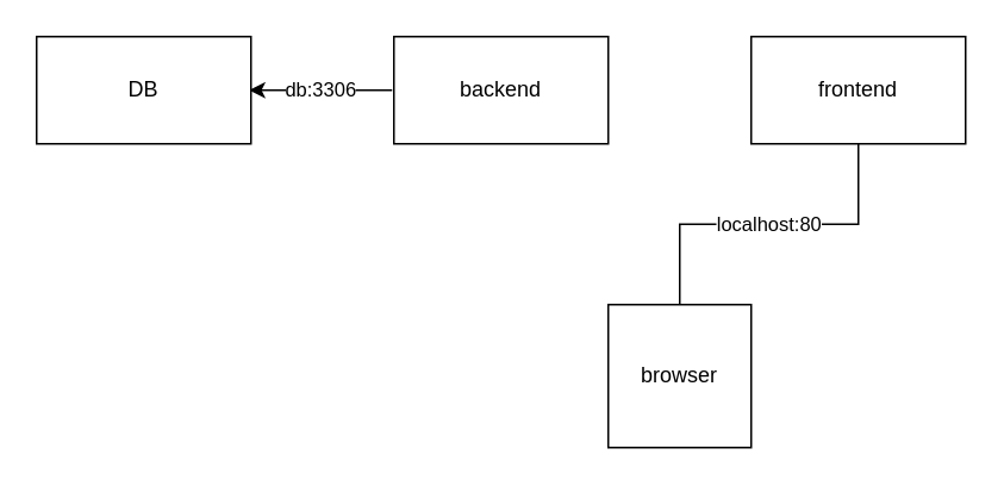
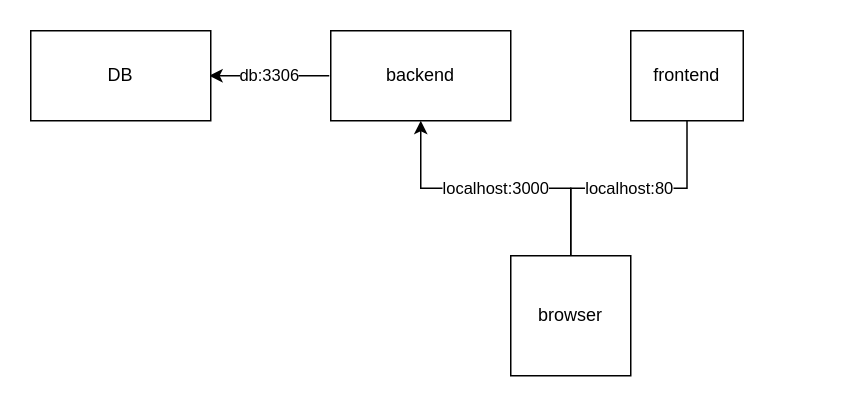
  <mxCell id="0" />
  <mxCell id="1" parent="0" />
  <mxCell id="2" value="db:3306" style="edgeStyle=orthogonalEdgeStyle;rounded=0;orthogonalLoop=1;jettySize=auto;html=1;" parent="1" edge="1"><mxGeometry relative="1" as="geometry"><mxPoint x="139" y="50" as="targetPoint" /><mxPoint x="219" y="50" as="sourcePoint" /></mxGeometry></mxCell>
  <mxCell id="3" value="backend" style="rounded=0;whiteSpace=wrap;html=1;" parent="1" vertex="1"><mxGeometry x="220" y="20" width="120" height="60" as="geometry" /></mxCell>
- <mxCell id="4" value="frontend" style="rounded=0;whiteSpace=wrap;html=1;" parent="1" vertex="1"><mxGeometry x="420" y="20" width="120" height="60" as="geometry" /></mxCell>
+ <mxCell id="4" value="frontend" style="rounded=0;whiteSpace=wrap;html=1;" parent="1" vertex="1"><mxGeometry x="420" y="20" width="75" height="60" as="geometry" /></mxCell>
  <mxCell id="5" value="localhost:80" style="edgeStyle=orthogonalEdgeStyle;rounded=0;orthogonalLoop=1;jettySize=auto;html=1;endArrow=none;" parent="1" source="7" target="4" edge="1"><mxGeometry relative="1" as="geometry" /></mxCell>
+ <mxCell id="6" value="localhost:3000" style="edgeStyle=orthogonalEdgeStyle;rounded=0;orthogonalLoop=1;jettySize=auto;html=1;" parent="1" source="7" target="3" edge="1"><mxGeometry relative="1" as="geometry" /></mxCell>
  <mxCell id="7" value="browser" style="whiteSpace=wrap;html=1;aspect=fixed;" parent="1" vertex="1"><mxGeometry x="340" y="170" width="80" height="80" as="geometry" /></mxCell>
  <mxCell id="8" value="DB" style="rounded=0;whiteSpace=wrap;html=1;" parent="1" vertex="1"><mxGeometry x="20" y="20" width="120" height="60" as="geometry" /></mxCell>
